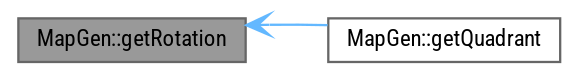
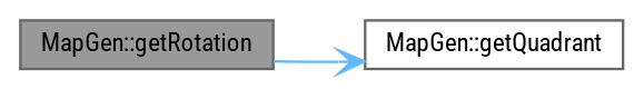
  digraph {
    rankdir=LR
    fontname="Roboto Condensed"
    node [fontname="Roboto Condensed" fontsize=10 shape=box style=filled]
    n1 [color=gray40 fillcolor=grey60 fontcolor=black height=0.2 label="MapGen::getRotation" width=0.4]
    n2 [color=grey40 fillcolor=white height=0.2 label="MapGen::getQuadrant" width=0.4]
-   n2 -> n1 [color=steelblue1 fontname="Roboto Condensed" fontsize=10 labelfontname=Helvetica labelfontsize=10 style=solid arrowhead=vee]
+   n1 -> n2 [color=steelblue1 fontname="Roboto Condensed" fontsize=10 labelfontname=Helvetica labelfontsize=10 style=solid arrowhead=vee]
  }
